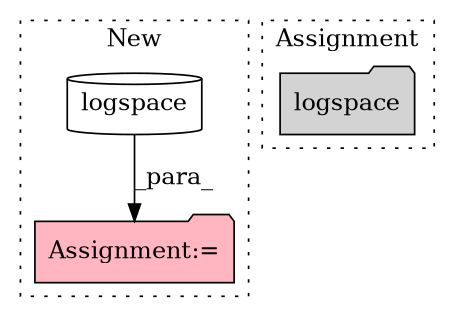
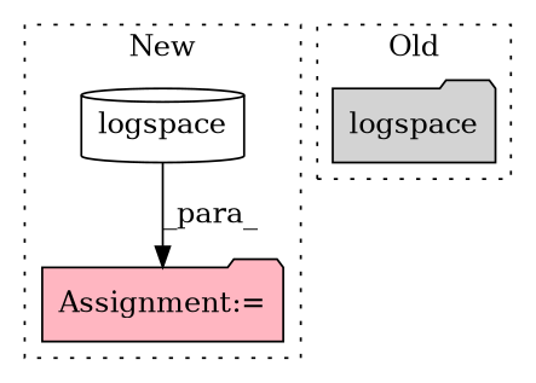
  digraph {
    node [a=32 l="9,1" shape=folder style=filled]
    n1 [label=logspace s="5586,5627" shape=cylinder fillcolor=white]
    n2 [a=7 l=1 label="Assignment:=" s=5579 fillcolor=lightpink]
    n3 [label=logspace s="5528,5561" fillcolor=lightgrey]
    subgraph cluster_1 {
      label=New
      style=dotted
      n1
      n2
    }
    subgraph cluster_2 {
-     label=Assignment
+     label=Old
      style=dotted
      n3
    }
    n1 -> n2 [label=_para_]
  }
